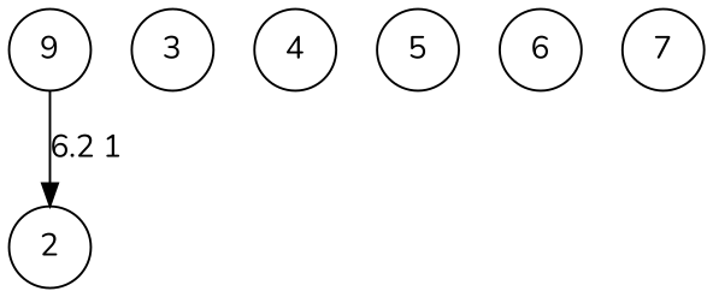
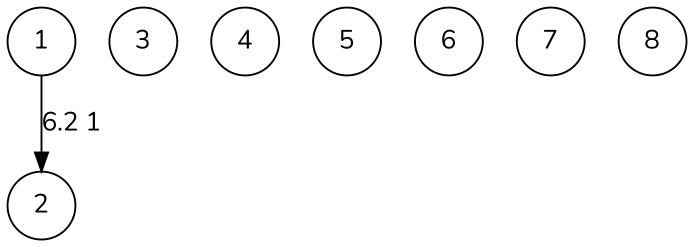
  digraph {
    fontname=Nunito
    node [shape=circle fontname=Nunito]
-   1 [label=9]
+   1
    2
    3
    4
    5
    6
    7
+   8
    1 -> 2 [label="6.2 1" fontname=Nunito]
  }
